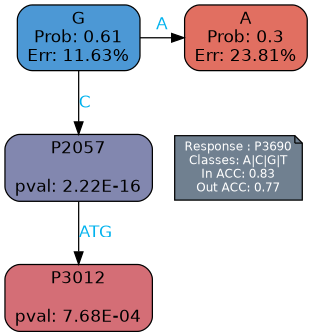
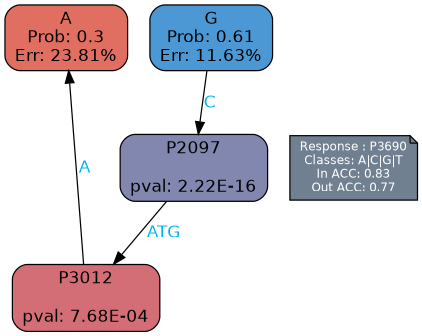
  digraph {
    ranksep=equally
    splines=polylines
    node [color=black fontname=helvetica shape=box style="filled, rounded"]
    edge [fontcolor=deepskyblue2 fontname=helvetica]
    n1 [fillcolor="#e16f61" label="A\nProb: 0.3\nErr: 23.81%"]
    n2 [fillcolor="#4c98d5" label="G\nProb: 0.61\nErr: 11.63%"]
    n3 [align=left fillcolor=slategray fontcolor=white fontsize=10 label="Response : P3690\nClasses: A|C|G|T\nIn ACC: 0.83\nOut ACC: 0.77\n" shape=note style=filled]
-   n4 [fillcolor="#8287af" label="P2057\n\npval: 2.22E-16"]
+   n4 [fillcolor="#8287af" label="P2097\n\npval: 2.22E-16"]
    n5 [fillcolor="#d46e76" label="P3012\n\npval: 7.68E-04"]
    subgraph sub_1 {
      rank=same
      n1
      n2
    }
    subgraph sub_2 {
      rank=same
      n3
      n4
    }
    n2 -> n4 [label=C]
    n4 -> n5 [label=ATG]
-   n2 -> n1 [label=A]
+   n5 -> n1 [label=A]
  }
